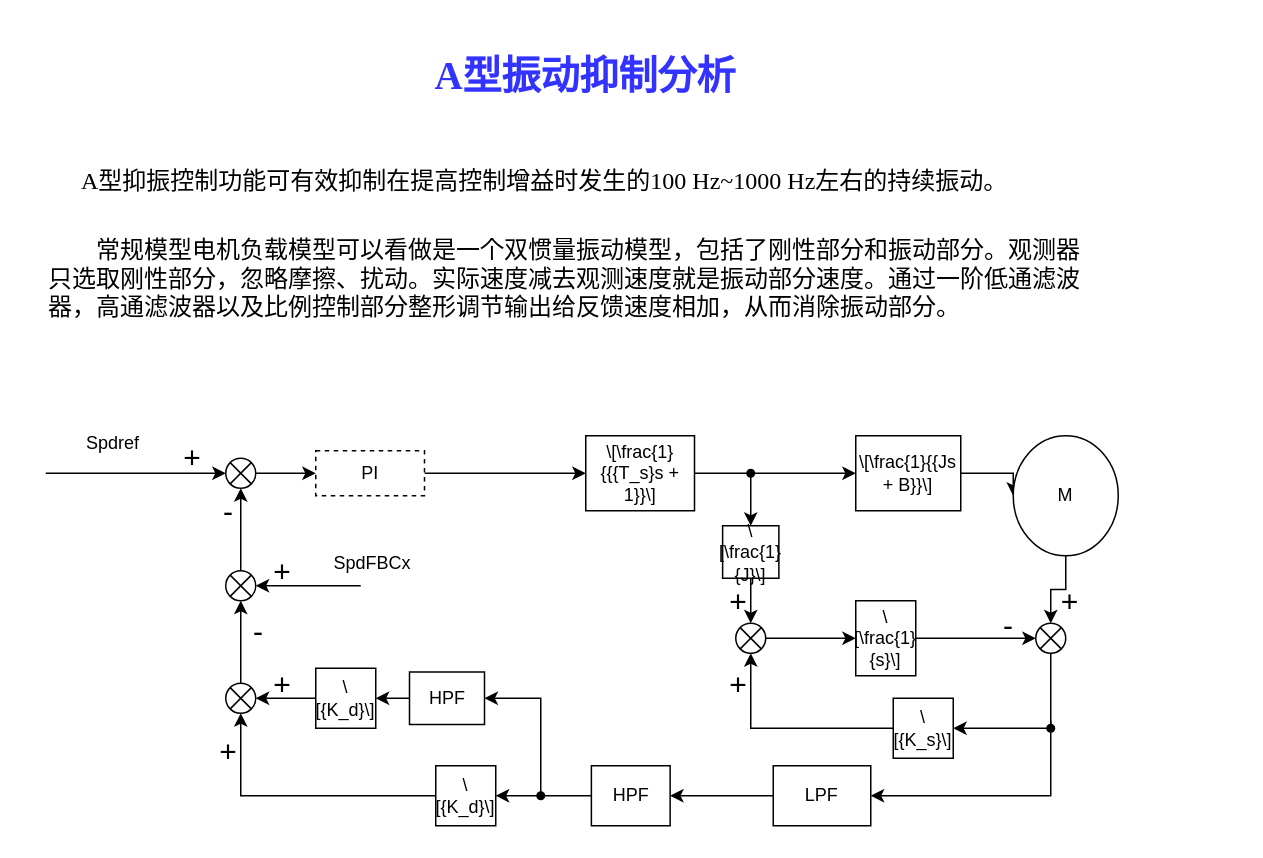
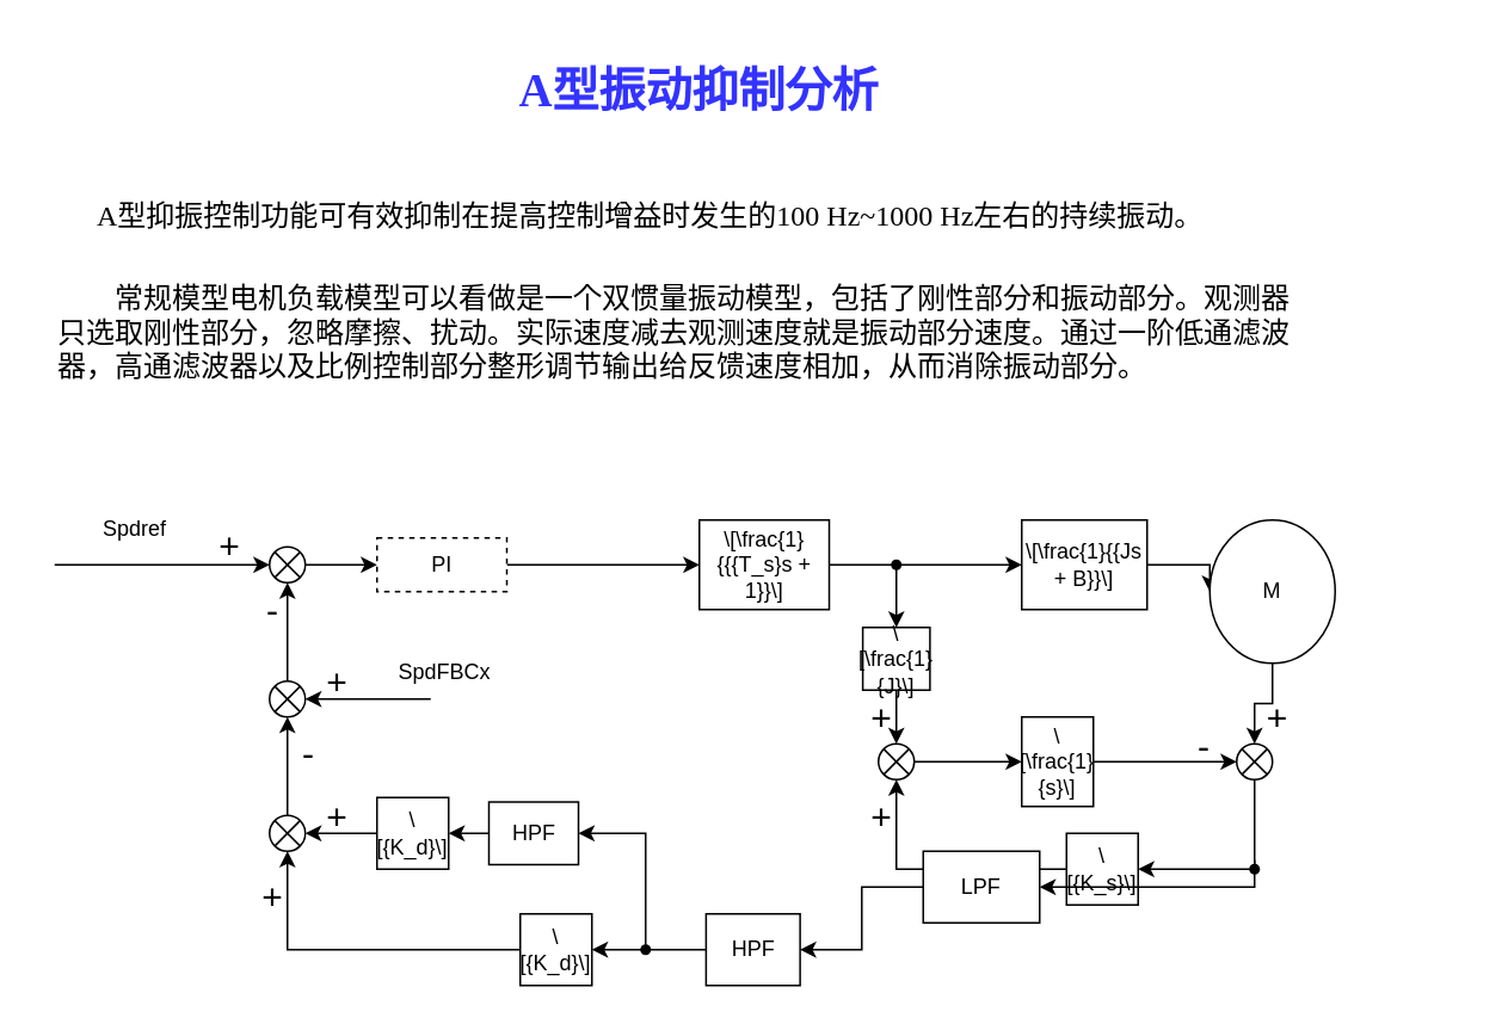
  <mxCell id="0" />
  <mxCell id="1" parent="0" />
  <mxCell id="2" value="A型振动抑制分析" style="text;html=1;align=center;verticalAlign=middle;whiteSpace=wrap;rounded=0;fontSize=26;fontFamily=Comic Sans MS;fontColor=#3333FF;fontStyle=1" vertex="1" parent="1"><mxGeometry x="250" y="20" width="280" height="60" as="geometry" /></mxCell>
  <mxCell id="3" value="&lt;p style=&quot;margin: 0in;&quot;&gt;&lt;span style=&quot;font-family:Calibri&quot;&gt;&lt;span style=&quot;white-space: pre;&quot;&gt;&#09;&lt;/span&gt;A&lt;/span&gt;&lt;span style=&quot;font-family:&amp;quot;Microsoft YaHei&amp;quot;&quot;&gt;型抑振控制功能可有效抑制在提高控制增益时发生的&lt;/span&gt;&lt;span style=&quot;font-family:Calibri&quot;&gt;100 Hz~1000 Hz&lt;/span&gt;&lt;span style=&quot;font-family:&amp;quot;Microsoft YaHei&amp;quot;&quot;&gt;左右的持续振动。&lt;/span&gt;&lt;/p&gt;&lt;p style=&quot;margin: 0in;&quot;&gt;&lt;br&gt;&lt;/p&gt;" style="text;html=1;align=left;verticalAlign=middle;whiteSpace=wrap;rounded=0;fontSize=16;" vertex="1" parent="1"><mxGeometry x="20" y="100" width="800" height="60" as="geometry" /></mxCell>
  <mxCell id="4" value="&lt;p style=&quot;margin: 0in;&quot;&gt;&lt;font face=&quot;Comic Sans MS&quot;&gt;&lt;span style=&quot;white-space: pre;&quot;&gt;&#09;&lt;/span&gt;常规模型电机负载模型可以看做是一个双惯量振动模型，包括了刚性部分和振动部分。观测器只选取刚性部分，忽略摩擦、扰动。实际速度减去观测速度就是振动部分速度。&lt;span style=&quot;background-color: transparent; color: light-dark(rgb(0, 0, 0), rgb(255, 255, 255));&quot;&gt;通过一阶低通滤波器，高通滤波器&lt;/span&gt;&lt;span style=&quot;background-color: transparent; color: light-dark(rgb(0, 0, 0), rgb(255, 255, 255));&quot;&gt;以及比例控制部分整形调节输出给反馈速度相加，从而消除振动部分。&lt;/span&gt;&lt;/font&gt;&lt;/p&gt;" style="text;html=1;align=left;verticalAlign=middle;whiteSpace=wrap;rounded=0;fontSize=16;" vertex="1" parent="1"><mxGeometry x="30" y="150" width="700" height="70" as="geometry" /></mxCell>
  <mxCell id="5" value="Spdref" style="text;html=1;align=center;verticalAlign=middle;whiteSpace=wrap;rounded=0;fontSize=12;" vertex="1" parent="1"><mxGeometry x="40" y="280" width="70" height="30" as="geometry" /></mxCell>
  <mxCell id="6" value="+" style="text;html=1;align=center;verticalAlign=middle;whiteSpace=wrap;rounded=0;fontSize=20;" vertex="1" parent="1"><mxGeometry x="115.75" y="294" width="24.25" height="20" as="geometry" /></mxCell>
  <mxCell id="7" value="" style="group" vertex="1" connectable="0" parent="1"><mxGeometry x="150" y="305" width="20" height="20" as="geometry" /></mxCell>
  <mxCell id="8" value="" style="ellipse;whiteSpace=wrap;html=1;aspect=fixed;" vertex="1" parent="7"><mxGeometry width="20" height="20" as="geometry" /></mxCell>
  <mxCell id="9" value="" style="endArrow=none;html=1;rounded=0;entryX=1;entryY=1;entryDx=0;entryDy=0;exitX=0;exitY=0;exitDx=0;exitDy=0;" edge="1" parent="7" source="8" target="8"><mxGeometry width="50" height="50" relative="1" as="geometry"><mxPoint x="-19.99" as="sourcePoint" /><mxPoint x="30.01" y="-50" as="targetPoint" /></mxGeometry></mxCell>
  <mxCell id="10" value="" style="endArrow=none;html=1;rounded=0;entryX=0;entryY=1;entryDx=0;entryDy=0;exitX=1;exitY=0;exitDx=0;exitDy=0;" edge="1" parent="7" source="8" target="8"><mxGeometry width="50" height="50" relative="1" as="geometry"><mxPoint x="-10" y="-10" as="sourcePoint" /><mxPoint x="29.99" y="-10" as="targetPoint" /></mxGeometry></mxCell>
  <mxCell id="11" style="edgeStyle=orthogonalEdgeStyle;rounded=0;orthogonalLoop=1;jettySize=auto;html=1;exitX=1;exitY=0.5;exitDx=0;exitDy=0;entryX=0;entryY=0.5;entryDx=0;entryDy=0;" edge="1" parent="1" source="12" target="14"><mxGeometry relative="1" as="geometry" /></mxCell>
  <mxCell id="12" value="\[\frac{1}{{{T_s}s + 1}}\]" style="rounded=0;whiteSpace=wrap;html=1;fontSize=12;" vertex="1" parent="1"><mxGeometry x="390" y="290" width="72.5" height="50" as="geometry" /></mxCell>
  <mxCell id="13" style="edgeStyle=orthogonalEdgeStyle;rounded=0;orthogonalLoop=1;jettySize=auto;html=1;exitX=1;exitY=0.5;exitDx=0;exitDy=0;entryX=0;entryY=0.5;entryDx=0;entryDy=0;" edge="1" parent="1" source="14" target="24"><mxGeometry relative="1" as="geometry" /></mxCell>
  <mxCell id="14" value="\[\frac{1}{{Js + B}}\]" style="rounded=0;whiteSpace=wrap;html=1;fontSize=12;" vertex="1" parent="1"><mxGeometry x="570" y="290" width="70" height="50" as="geometry" /></mxCell>
  <mxCell id="15" style="edgeStyle=orthogonalEdgeStyle;rounded=0;orthogonalLoop=1;jettySize=auto;html=1;exitX=0.5;exitY=1;exitDx=0;exitDy=0;entryX=0.5;entryY=0;entryDx=0;entryDy=0;" edge="1" parent="1" source="16" target="32"><mxGeometry relative="1" as="geometry" /></mxCell>
  <mxCell id="16" value="\[\frac{1}{J}\]" style="rounded=0;whiteSpace=wrap;html=1;fontSize=12;" vertex="1" parent="1"><mxGeometry x="481.25" y="350" width="37.5" height="35" as="geometry" /></mxCell>
  <mxCell id="17" style="edgeStyle=orthogonalEdgeStyle;rounded=0;orthogonalLoop=1;jettySize=auto;html=1;exitX=1;exitY=0.5;exitDx=0;exitDy=0;entryX=0;entryY=0.5;entryDx=0;entryDy=0;" edge="1" parent="1" source="18" target="26"><mxGeometry relative="1" as="geometry" /></mxCell>
  <mxCell id="18" value="\[\frac{1}{s}\]" style="rounded=0;whiteSpace=wrap;html=1;fontSize=12;" vertex="1" parent="1"><mxGeometry x="570" y="400" width="40" height="50" as="geometry" /></mxCell>
  <mxCell id="19" style="edgeStyle=orthogonalEdgeStyle;rounded=0;orthogonalLoop=1;jettySize=auto;html=1;exitX=0;exitY=0.5;exitDx=0;exitDy=0;entryX=0.5;entryY=1;entryDx=0;entryDy=0;" edge="1" parent="1" source="20" target="32"><mxGeometry relative="1" as="geometry" /></mxCell>
  <mxCell id="20" value="\[{K_s}\]" style="rounded=0;whiteSpace=wrap;html=1;fontSize=12;" vertex="1" parent="1"><mxGeometry x="595" y="465" width="40" height="40" as="geometry" /></mxCell>
  <mxCell id="21" style="edgeStyle=orthogonalEdgeStyle;rounded=0;orthogonalLoop=1;jettySize=auto;html=1;exitX=0;exitY=0.5;exitDx=0;exitDy=0;entryX=0.5;entryY=1;entryDx=0;entryDy=0;" edge="1" parent="1" source="22" target="48"><mxGeometry relative="1" as="geometry"><mxPoint x="130" y="480" as="targetPoint" /></mxGeometry></mxCell>
  <mxCell id="22" value="\[{K_d}\]" style="rounded=0;whiteSpace=wrap;html=1;fontSize=12;" vertex="1" parent="1"><mxGeometry x="290" y="510" width="40" height="40" as="geometry" /></mxCell>
  <mxCell id="23" style="edgeStyle=orthogonalEdgeStyle;rounded=0;orthogonalLoop=1;jettySize=auto;html=1;exitX=0.5;exitY=1;exitDx=0;exitDy=0;entryX=0.5;entryY=0;entryDx=0;entryDy=0;" edge="1" parent="1" source="24" target="26"><mxGeometry relative="1" as="geometry" /></mxCell>
  <mxCell id="24" value="M" style="ellipse;whiteSpace=wrap;html=1;aspect=fixed;" vertex="1" parent="1"><mxGeometry x="675" y="290" width="70" height="80" as="geometry" /></mxCell>
  <mxCell id="25" value="" style="group" vertex="1" connectable="0" parent="1"><mxGeometry x="690" y="415" width="20" height="20" as="geometry" /></mxCell>
  <mxCell id="26" value="" style="ellipse;whiteSpace=wrap;html=1;aspect=fixed;" vertex="1" parent="25"><mxGeometry width="20" height="20" as="geometry" /></mxCell>
  <mxCell id="27" value="" style="endArrow=none;html=1;rounded=0;entryX=1;entryY=1;entryDx=0;entryDy=0;exitX=0;exitY=0;exitDx=0;exitDy=0;" edge="1" parent="25" source="26" target="26"><mxGeometry width="50" height="50" relative="1" as="geometry"><mxPoint x="-19.99" as="sourcePoint" /><mxPoint x="30.01" y="-50" as="targetPoint" /></mxGeometry></mxCell>
  <mxCell id="28" value="" style="endArrow=none;html=1;rounded=0;entryX=0;entryY=1;entryDx=0;entryDy=0;exitX=1;exitY=0;exitDx=0;exitDy=0;" edge="1" parent="25" source="26" target="26"><mxGeometry width="50" height="50" relative="1" as="geometry"><mxPoint x="-10" y="-10" as="sourcePoint" /><mxPoint x="29.99" y="-10" as="targetPoint" /></mxGeometry></mxCell>
  <mxCell id="29" style="edgeStyle=orthogonalEdgeStyle;rounded=0;orthogonalLoop=1;jettySize=auto;html=1;entryX=0.5;entryY=0;entryDx=0;entryDy=0;" edge="1" parent="1" source="30" target="16"><mxGeometry relative="1" as="geometry" /></mxCell>
  <mxCell id="30" value="" style="shape=waypoint;sketch=0;fillStyle=solid;size=6;pointerEvents=1;points=[];fillColor=none;resizable=0;rotatable=0;perimeter=centerPerimeter;snapToPoint=1;" vertex="1" parent="1"><mxGeometry x="490" y="305" width="20" height="20" as="geometry" /></mxCell>
  <mxCell id="31" value="" style="group" vertex="1" connectable="0" parent="1"><mxGeometry x="490" y="415" width="20" height="20" as="geometry" /></mxCell>
  <mxCell id="32" value="" style="ellipse;whiteSpace=wrap;html=1;aspect=fixed;" vertex="1" parent="31"><mxGeometry width="20" height="20" as="geometry" /></mxCell>
  <mxCell id="33" value="" style="endArrow=none;html=1;rounded=0;entryX=1;entryY=1;entryDx=0;entryDy=0;exitX=0;exitY=0;exitDx=0;exitDy=0;" edge="1" parent="31" source="32" target="32"><mxGeometry width="50" height="50" relative="1" as="geometry"><mxPoint x="-19.99" as="sourcePoint" /><mxPoint x="30.01" y="-50" as="targetPoint" /></mxGeometry></mxCell>
  <mxCell id="34" value="" style="endArrow=none;html=1;rounded=0;entryX=0;entryY=1;entryDx=0;entryDy=0;exitX=1;exitY=0;exitDx=0;exitDy=0;" edge="1" parent="31" source="32" target="32"><mxGeometry width="50" height="50" relative="1" as="geometry"><mxPoint x="-10" y="-10" as="sourcePoint" /><mxPoint x="29.99" y="-10" as="targetPoint" /></mxGeometry></mxCell>
  <mxCell id="35" style="edgeStyle=orthogonalEdgeStyle;rounded=0;orthogonalLoop=1;jettySize=auto;html=1;exitX=1;exitY=0.5;exitDx=0;exitDy=0;entryX=0;entryY=0.5;entryDx=0;entryDy=0;" edge="1" parent="1" source="32" target="18"><mxGeometry relative="1" as="geometry" /></mxCell>
  <mxCell id="36" style="edgeStyle=orthogonalEdgeStyle;rounded=0;orthogonalLoop=1;jettySize=auto;html=1;exitX=0.5;exitY=1;exitDx=0;exitDy=0;entryX=1;entryY=0.5;entryDx=0;entryDy=0;" edge="1" parent="1" source="26" target="20"><mxGeometry relative="1" as="geometry"><Array as="points"><mxPoint x="700" y="435" /><mxPoint x="700" y="505" /></Array></mxGeometry></mxCell>
  <mxCell id="37" style="edgeStyle=orthogonalEdgeStyle;rounded=0;orthogonalLoop=1;jettySize=auto;html=1;exitX=0;exitY=0.5;exitDx=0;exitDy=0;entryX=1;entryY=0.5;entryDx=0;entryDy=0;" edge="1" parent="1" source="38" target="22"><mxGeometry relative="1" as="geometry" /></mxCell>
  <mxCell id="38" value="HPF" style="rounded=0;whiteSpace=wrap;html=1;fontSize=12;" vertex="1" parent="1"><mxGeometry x="393.75" y="510" width="52.5" height="40" as="geometry" /></mxCell>
  <mxCell id="39" value="" style="shape=waypoint;sketch=0;fillStyle=solid;size=6;pointerEvents=1;points=[];fillColor=none;resizable=0;rotatable=0;perimeter=centerPerimeter;snapToPoint=1;" vertex="1" parent="1"><mxGeometry x="690" y="475" width="20" height="20" as="geometry" /></mxCell>
  <mxCell id="40" value="" style="edgeStyle=orthogonalEdgeStyle;rounded=0;orthogonalLoop=1;jettySize=auto;html=1;entryX=1;entryY=0.5;entryDx=0;entryDy=0;" edge="1" parent="1" target="42"><mxGeometry relative="1" as="geometry"><mxPoint x="700" y="490" as="sourcePoint" /><mxPoint x="390" y="539.99" as="targetPoint" /><Array as="points"><mxPoint x="700" y="480" /><mxPoint x="700" y="540" /></Array></mxGeometry></mxCell>
  <mxCell id="41" style="edgeStyle=orthogonalEdgeStyle;rounded=0;orthogonalLoop=1;jettySize=auto;html=1;exitX=0;exitY=0.5;exitDx=0;exitDy=0;entryX=1;entryY=0.5;entryDx=0;entryDy=0;" edge="1" parent="1" source="42" target="38"><mxGeometry relative="1" as="geometry" /></mxCell>
- <mxCell id="42" value="LPF" style="rounded=0;whiteSpace=wrap;html=1;fontSize=12;" vertex="1" parent="1"><mxGeometry x="515" y="510" width="65" height="40" as="geometry" /></mxCell>
+ <mxCell id="42" value="LPF" style="rounded=0;whiteSpace=wrap;html=1;fontSize=12;" vertex="1" parent="1"><mxGeometry x="515" y="475" width="65" height="40" as="geometry" /></mxCell>
  <mxCell id="43" style="edgeStyle=orthogonalEdgeStyle;rounded=0;orthogonalLoop=1;jettySize=auto;html=1;exitX=0;exitY=0.5;exitDx=0;exitDy=0;entryX=1;entryY=0.5;entryDx=0;entryDy=0;" edge="1" parent="1" source="44" target="46"><mxGeometry relative="1" as="geometry" /></mxCell>
  <mxCell id="44" value="HPF" style="rounded=0;whiteSpace=wrap;html=1;fontSize=12;" vertex="1" parent="1"><mxGeometry x="272.5" y="447.5" width="50" height="35" as="geometry" /></mxCell>
  <mxCell id="45" style="edgeStyle=orthogonalEdgeStyle;rounded=0;orthogonalLoop=1;jettySize=auto;html=1;exitX=0;exitY=0.5;exitDx=0;exitDy=0;" edge="1" parent="1" source="46" target="48"><mxGeometry relative="1" as="geometry" /></mxCell>
  <mxCell id="46" value="\[{K_d}\]" style="rounded=0;whiteSpace=wrap;html=1;fontSize=12;" vertex="1" parent="1"><mxGeometry x="210" y="445" width="40" height="40" as="geometry" /></mxCell>
  <mxCell id="47" value="" style="group" vertex="1" connectable="0" parent="1"><mxGeometry x="150" y="455" width="20" height="20" as="geometry" /></mxCell>
  <mxCell id="48" value="" style="ellipse;whiteSpace=wrap;html=1;aspect=fixed;" vertex="1" parent="47"><mxGeometry width="20" height="20" as="geometry" /></mxCell>
  <mxCell id="49" value="" style="endArrow=none;html=1;rounded=0;entryX=1;entryY=1;entryDx=0;entryDy=0;exitX=0;exitY=0;exitDx=0;exitDy=0;" edge="1" parent="47" source="48" target="48"><mxGeometry width="50" height="50" relative="1" as="geometry"><mxPoint x="-19.99" as="sourcePoint" /><mxPoint x="30.01" y="-50" as="targetPoint" /></mxGeometry></mxCell>
  <mxCell id="50" value="" style="endArrow=none;html=1;rounded=0;entryX=0;entryY=1;entryDx=0;entryDy=0;exitX=1;exitY=0;exitDx=0;exitDy=0;" edge="1" parent="47" source="48" target="48"><mxGeometry width="50" height="50" relative="1" as="geometry"><mxPoint x="-10" y="-10" as="sourcePoint" /><mxPoint x="29.99" y="-10" as="targetPoint" /></mxGeometry></mxCell>
  <mxCell id="51" style="edgeStyle=orthogonalEdgeStyle;rounded=0;orthogonalLoop=1;jettySize=auto;html=1;entryX=1;entryY=0.5;entryDx=0;entryDy=0;" edge="1" parent="1" source="52" target="44"><mxGeometry relative="1" as="geometry"><mxPoint x="360" y="560" as="sourcePoint" /><Array as="points"><mxPoint x="360" y="465" /></Array></mxGeometry></mxCell>
  <mxCell id="52" value="" style="shape=waypoint;sketch=0;fillStyle=solid;size=6;pointerEvents=1;points=[];fillColor=none;resizable=0;rotatable=0;perimeter=centerPerimeter;snapToPoint=1;" vertex="1" parent="1"><mxGeometry x="350" y="520" width="20" height="20" as="geometry" /></mxCell>
  <mxCell id="53" style="edgeStyle=orthogonalEdgeStyle;rounded=0;orthogonalLoop=1;jettySize=auto;html=1;exitX=1;exitY=0.5;exitDx=0;exitDy=0;" edge="1" parent="1" source="54" target="12"><mxGeometry relative="1" as="geometry" /></mxCell>
  <mxCell id="54" value="PI" style="rounded=0;whiteSpace=wrap;html=1;fontSize=12;dashed=1;" vertex="1" parent="1"><mxGeometry x="210" y="300" width="72.5" height="30" as="geometry" /></mxCell>
  <mxCell id="55" value="+" style="text;html=1;align=center;verticalAlign=middle;whiteSpace=wrap;rounded=0;fontSize=20;" vertex="1" parent="1"><mxGeometry x="175.75" y="445" width="24.25" height="20" as="geometry" /></mxCell>
  <mxCell id="56" value="+" style="text;html=1;align=center;verticalAlign=middle;whiteSpace=wrap;rounded=0;fontSize=20;" vertex="1" parent="1"><mxGeometry x="140" y="490" width="24.25" height="20" as="geometry" /></mxCell>
  <mxCell id="57" value="" style="group" vertex="1" connectable="0" parent="1"><mxGeometry x="150" y="380" width="20" height="20" as="geometry" /></mxCell>
  <mxCell id="58" value="" style="ellipse;whiteSpace=wrap;html=1;aspect=fixed;" vertex="1" parent="57"><mxGeometry width="20" height="20" as="geometry" /></mxCell>
  <mxCell id="59" value="" style="endArrow=none;html=1;rounded=0;entryX=1;entryY=1;entryDx=0;entryDy=0;exitX=0;exitY=0;exitDx=0;exitDy=0;" edge="1" parent="57" source="58" target="58"><mxGeometry width="50" height="50" relative="1" as="geometry"><mxPoint x="-19.99" as="sourcePoint" /><mxPoint x="30.01" y="-50" as="targetPoint" /></mxGeometry></mxCell>
  <mxCell id="60" value="" style="endArrow=none;html=1;rounded=0;entryX=0;entryY=1;entryDx=0;entryDy=0;exitX=1;exitY=0;exitDx=0;exitDy=0;" edge="1" parent="57" source="58" target="58"><mxGeometry width="50" height="50" relative="1" as="geometry"><mxPoint x="-10" y="-10" as="sourcePoint" /><mxPoint x="29.99" y="-10" as="targetPoint" /></mxGeometry></mxCell>
  <mxCell id="61" style="edgeStyle=orthogonalEdgeStyle;rounded=0;orthogonalLoop=1;jettySize=auto;html=1;exitX=0.5;exitY=0;exitDx=0;exitDy=0;entryX=0.5;entryY=1;entryDx=0;entryDy=0;" edge="1" parent="1" source="48" target="58"><mxGeometry relative="1" as="geometry" /></mxCell>
  <mxCell id="62" value="" style="endArrow=classic;html=1;rounded=0;entryX=1;entryY=0.5;entryDx=0;entryDy=0;" edge="1" parent="1" target="58"><mxGeometry width="50" height="50" relative="1" as="geometry"><mxPoint x="240" y="390" as="sourcePoint" /><mxPoint x="290" y="410" as="targetPoint" /></mxGeometry></mxCell>
  <mxCell id="63" style="edgeStyle=orthogonalEdgeStyle;rounded=0;orthogonalLoop=1;jettySize=auto;html=1;exitX=0.5;exitY=0;exitDx=0;exitDy=0;entryX=0.5;entryY=1;entryDx=0;entryDy=0;" edge="1" parent="1" source="58" target="8"><mxGeometry relative="1" as="geometry" /></mxCell>
  <mxCell id="64" value="" style="endArrow=classic;html=1;rounded=0;entryX=0;entryY=0.5;entryDx=0;entryDy=0;" edge="1" parent="1" target="8"><mxGeometry width="50" height="50" relative="1" as="geometry"><mxPoint x="30" y="315" as="sourcePoint" /><mxPoint x="140" y="325" as="targetPoint" /></mxGeometry></mxCell>
  <mxCell id="65" style="edgeStyle=orthogonalEdgeStyle;rounded=0;orthogonalLoop=1;jettySize=auto;html=1;exitX=1;exitY=0.5;exitDx=0;exitDy=0;entryX=0;entryY=0.5;entryDx=0;entryDy=0;" edge="1" parent="1" source="8" target="54"><mxGeometry relative="1" as="geometry" /></mxCell>
  <mxCell id="66" value="-" style="text;html=1;align=center;verticalAlign=middle;whiteSpace=wrap;rounded=0;fontSize=20;" vertex="1" parent="1"><mxGeometry x="140" y="330" width="24.25" height="20" as="geometry" /></mxCell>
  <mxCell id="67" value="SpdFBCx" style="text;html=1;align=center;verticalAlign=middle;whiteSpace=wrap;rounded=0;fontSize=12;" vertex="1" parent="1"><mxGeometry x="212.5" y="360" width="70" height="30" as="geometry" /></mxCell>
  <mxCell id="68" value="+" style="text;html=1;align=center;verticalAlign=middle;whiteSpace=wrap;rounded=0;fontSize=20;" vertex="1" parent="1"><mxGeometry x="175.75" y="370" width="24.25" height="20" as="geometry" /></mxCell>
  <mxCell id="69" value="-" style="text;html=1;align=center;verticalAlign=middle;whiteSpace=wrap;rounded=0;fontSize=20;" vertex="1" parent="1"><mxGeometry x="160" y="410" width="24.25" height="20" as="geometry" /></mxCell>
  <mxCell id="70" value="+" style="text;html=1;align=center;verticalAlign=middle;whiteSpace=wrap;rounded=0;fontSize=20;" vertex="1" parent="1"><mxGeometry x="480" y="390" width="24.25" height="20" as="geometry" /></mxCell>
  <mxCell id="71" value="+" style="text;html=1;align=center;verticalAlign=middle;whiteSpace=wrap;rounded=0;fontSize=20;" vertex="1" parent="1"><mxGeometry x="480" y="445" width="24.25" height="20" as="geometry" /></mxCell>
  <mxCell id="72" value="+" style="text;html=1;align=center;verticalAlign=middle;whiteSpace=wrap;rounded=0;fontSize=20;" vertex="1" parent="1"><mxGeometry x="700.75" y="390" width="24.25" height="20" as="geometry" /></mxCell>
  <mxCell id="73" value="-" style="text;html=1;align=center;verticalAlign=middle;whiteSpace=wrap;rounded=0;fontSize=20;" vertex="1" parent="1"><mxGeometry x="660" y="406" width="24.25" height="20" as="geometry" /></mxCell>
